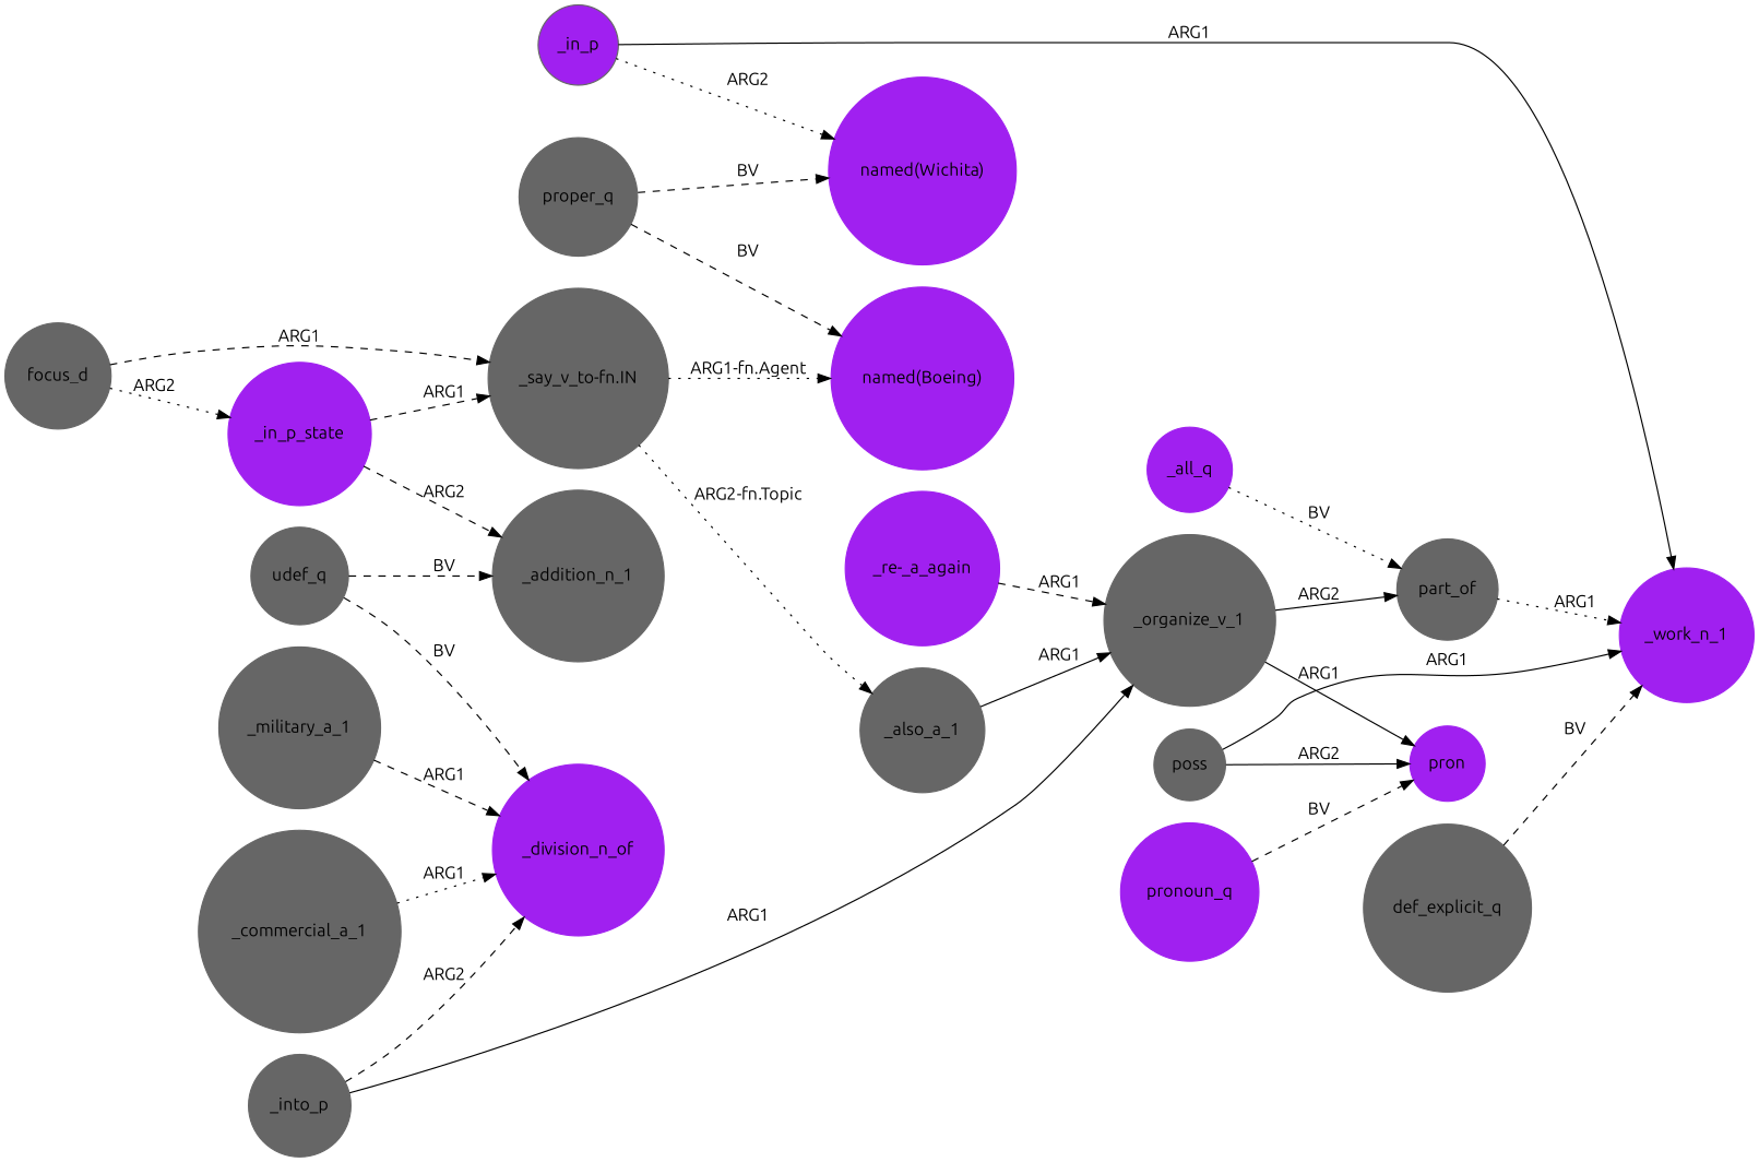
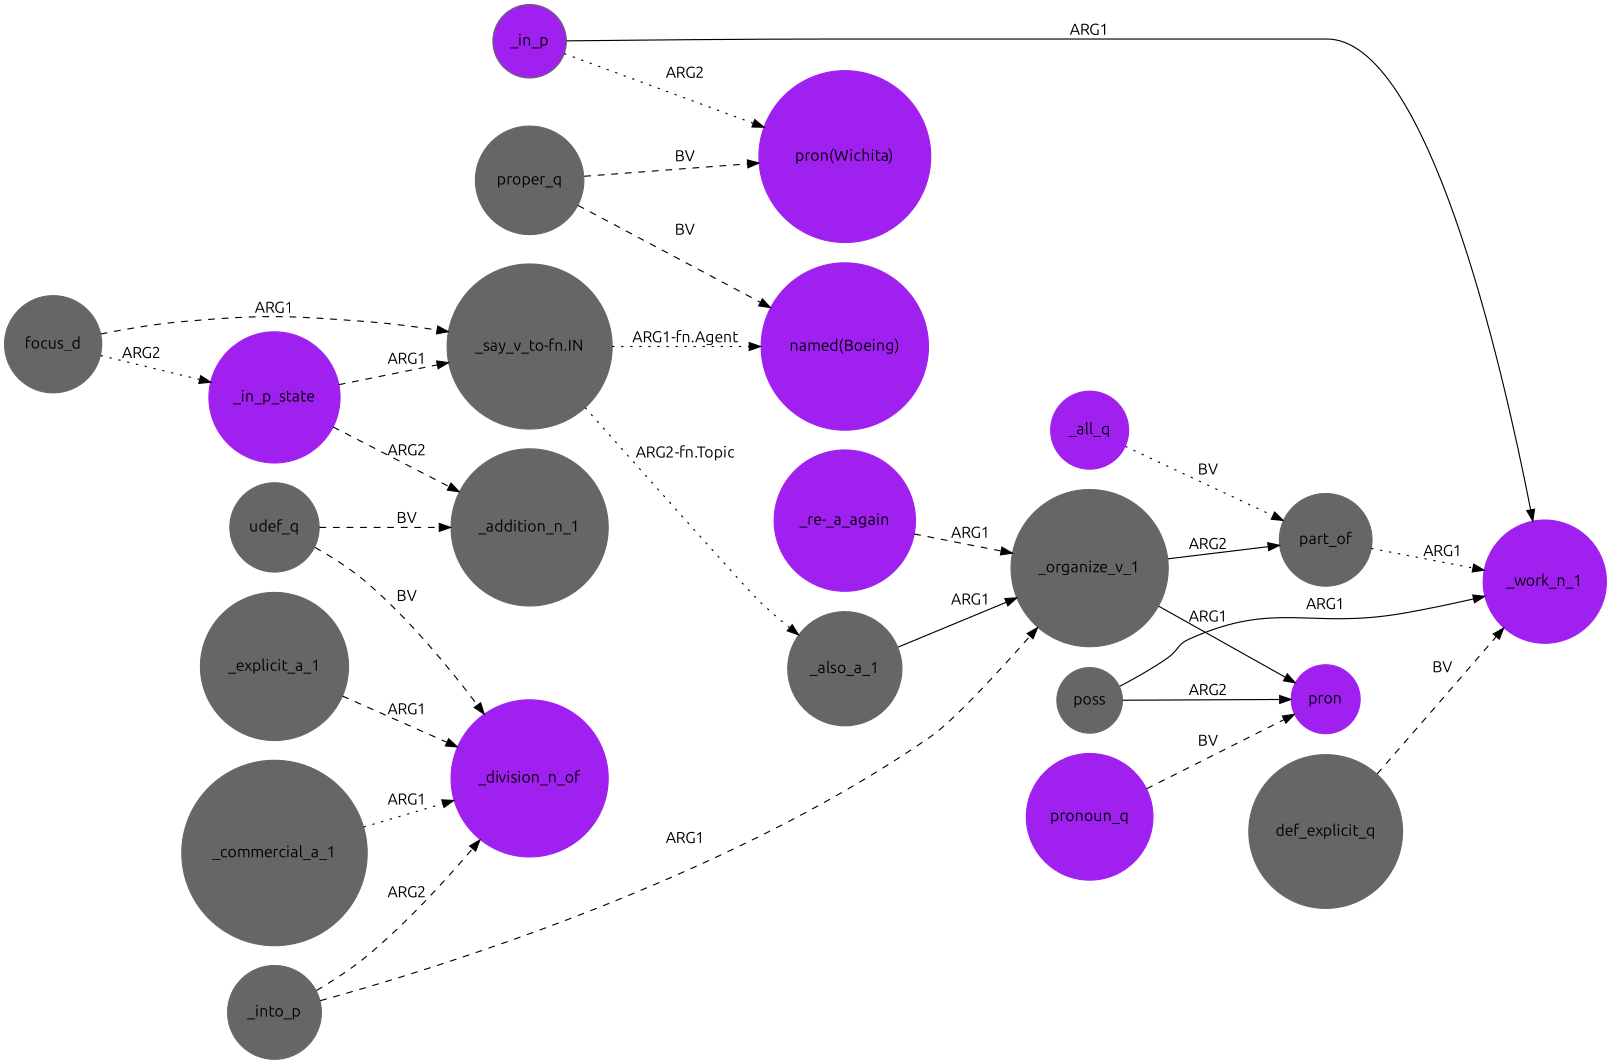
  digraph {
    fontname=Ubuntu
    rankdir=LR
    node [color=gray40 fontname=Ubuntu shape=circle style=filled]
    edge [fontname=Ubuntu style=dashed]
    pron [color=purple]
    _organize_v_1
    part_of
    _work_n_1 [color=purple]
    "_say_v_to-fn.IN"
    _also_a_1
    "named(Boeing)" [color=purple]
    _all_q [color=purple]
    poss
    focus_d
    _in_p_state [color=purple]
    _addition_n_1
    proper_q
-   "named(Wichita)" [color=purple]
+   "named(Wichita)" [color=purple label="pron(Wichita)"]
    _in_p [fillcolor=purple]
    _division_n_of [color=purple]
-   _military_a_1
+   _military_a_1 [label=_explicit_a_1]
    _commercial_a_1
    pronoun_q [color=purple]
    udef_q
    def_explicit_q
    "_re-_a_again" [color=purple]
    _into_p
    _organize_v_1 -> pron [label=ARG1 style=solid]
    _organize_v_1 -> part_of [label=ARG2 style=solid]
    part_of -> _work_n_1 [label=ARG1 style=dotted]
    "_say_v_to-fn.IN" -> _also_a_1 [label="ARG2-fn.Topic" style=dotted]
    "_say_v_to-fn.IN" -> "named(Boeing)" [label="ARG1-fn.Agent" style=dotted]
    _also_a_1 -> _organize_v_1 [label=ARG1 style=solid]
    _all_q -> part_of [label=BV style=dotted]
    poss -> pron [label=ARG2 style=solid]
    poss -> _work_n_1 [label=ARG1 style=solid]
    focus_d -> "_say_v_to-fn.IN" [label=ARG1]
    focus_d -> _in_p_state [label=ARG2 style=dotted]
    _in_p_state -> "_say_v_to-fn.IN" [label=ARG1]
    _in_p_state -> _addition_n_1 [label=ARG2]
    proper_q -> "named(Boeing)" [label=BV]
    proper_q -> "named(Wichita)" [label=BV]
    _in_p -> _work_n_1 [label=ARG1 style=solid]
    _in_p -> "named(Wichita)" [label=ARG2 style=dotted]
    _military_a_1 -> _division_n_of [label=ARG1]
    _commercial_a_1 -> _division_n_of [label=ARG1 style=dotted]
    pronoun_q -> pron [label=BV]
    udef_q -> _addition_n_1 [label=BV]
    udef_q -> _division_n_of [label=BV]
    def_explicit_q -> _work_n_1 [label=BV]
    "_re-_a_again" -> _organize_v_1 [label=ARG1]
-   _into_p -> _organize_v_1 [label=ARG1 style=solid]
+   _into_p -> _organize_v_1 [label=ARG1]
    _into_p -> _division_n_of [label=ARG2]
  }
